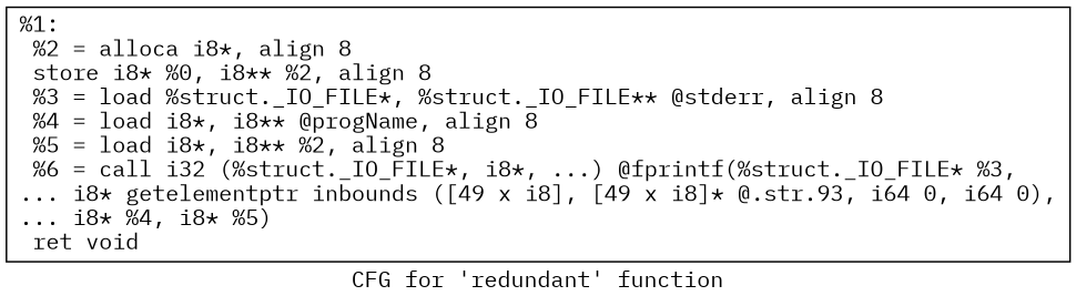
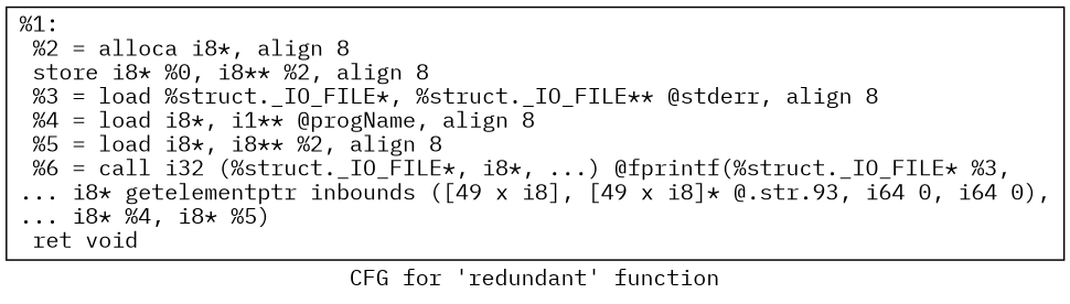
  digraph {
    label="CFG for 'redundant' function"
    fontname="IBM Plex Mono"
-   n1 [label="{%1:\l  %2 = alloca i8*, align 8\l  store i8* %0, i8** %2, align 8\l  %3 = load %struct._IO_FILE*, %struct._IO_FILE** @stderr, align 8\l  %4 = load i8*, i8** @progName, align 8\l  %5 = load i8*, i8** %2, align 8\l  %6 = call i32 (%struct._IO_FILE*, i8*, ...) @fprintf(%struct._IO_FILE* %3,\l... i8* getelementptr inbounds ([49 x i8], [49 x i8]* @.str.93, i64 0, i64 0),\l... i8* %4, i8* %5)\l  ret void\l}" shape=record fontname="IBM Plex Mono"]
+   n1 [label="{%1:\l  %2 = alloca i8*, align 8\l  store i8* %0, i8** %2, align 8\l  %3 = load %struct._IO_FILE*, %struct._IO_FILE** @stderr, align 8\l  %4 = load i8*, i1** @progName, align 8\l  %5 = load i8*, i8** %2, align 8\l  %6 = call i32 (%struct._IO_FILE*, i8*, ...) @fprintf(%struct._IO_FILE* %3,\l... i8* getelementptr inbounds ([49 x i8], [49 x i8]* @.str.93, i64 0, i64 0),\l... i8* %4, i8* %5)\l  ret void\l}" shape=record fontname="IBM Plex Mono"]
  }
